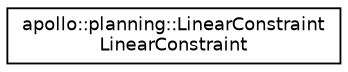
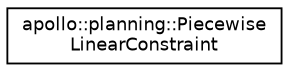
  digraph {
    rankdir=LR
-   n1 [color=black fillcolor=white fontname=Helvetica fontsize=10 height=0.2 label="apollo::planning::LinearConstraint\lLinearConstraint" shape=record style=filled width=0.4]
+   n1 [color=black fillcolor=white fontname=Helvetica fontsize=10 height=0.2 label="apollo::planning::Piecewise\lLinearConstraint" shape=record style=filled width=0.4]
  }
